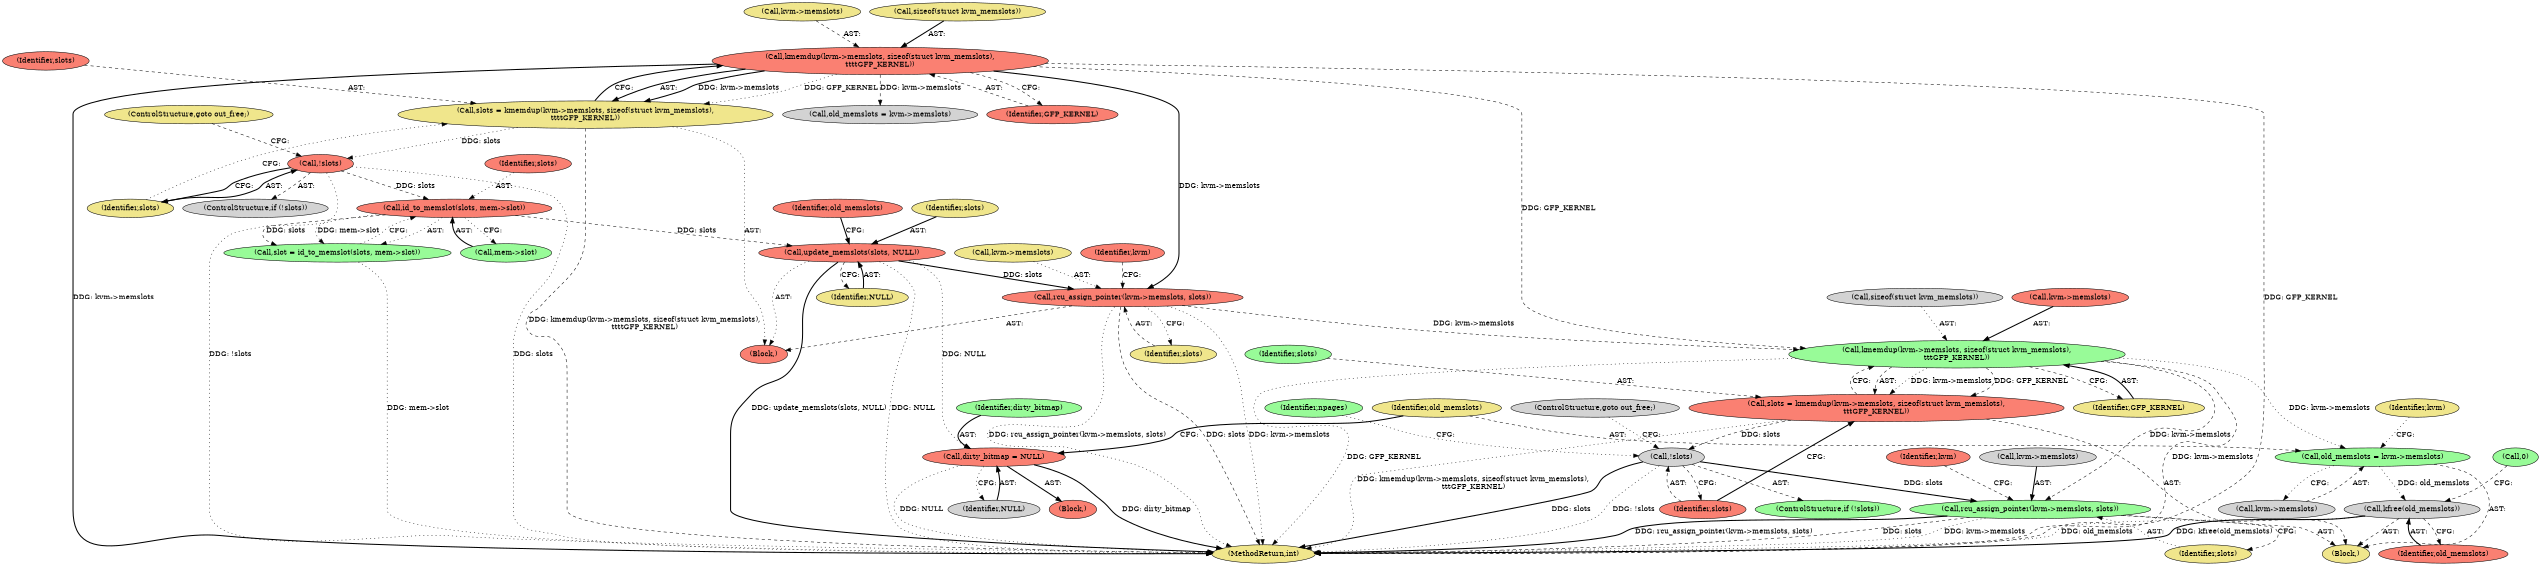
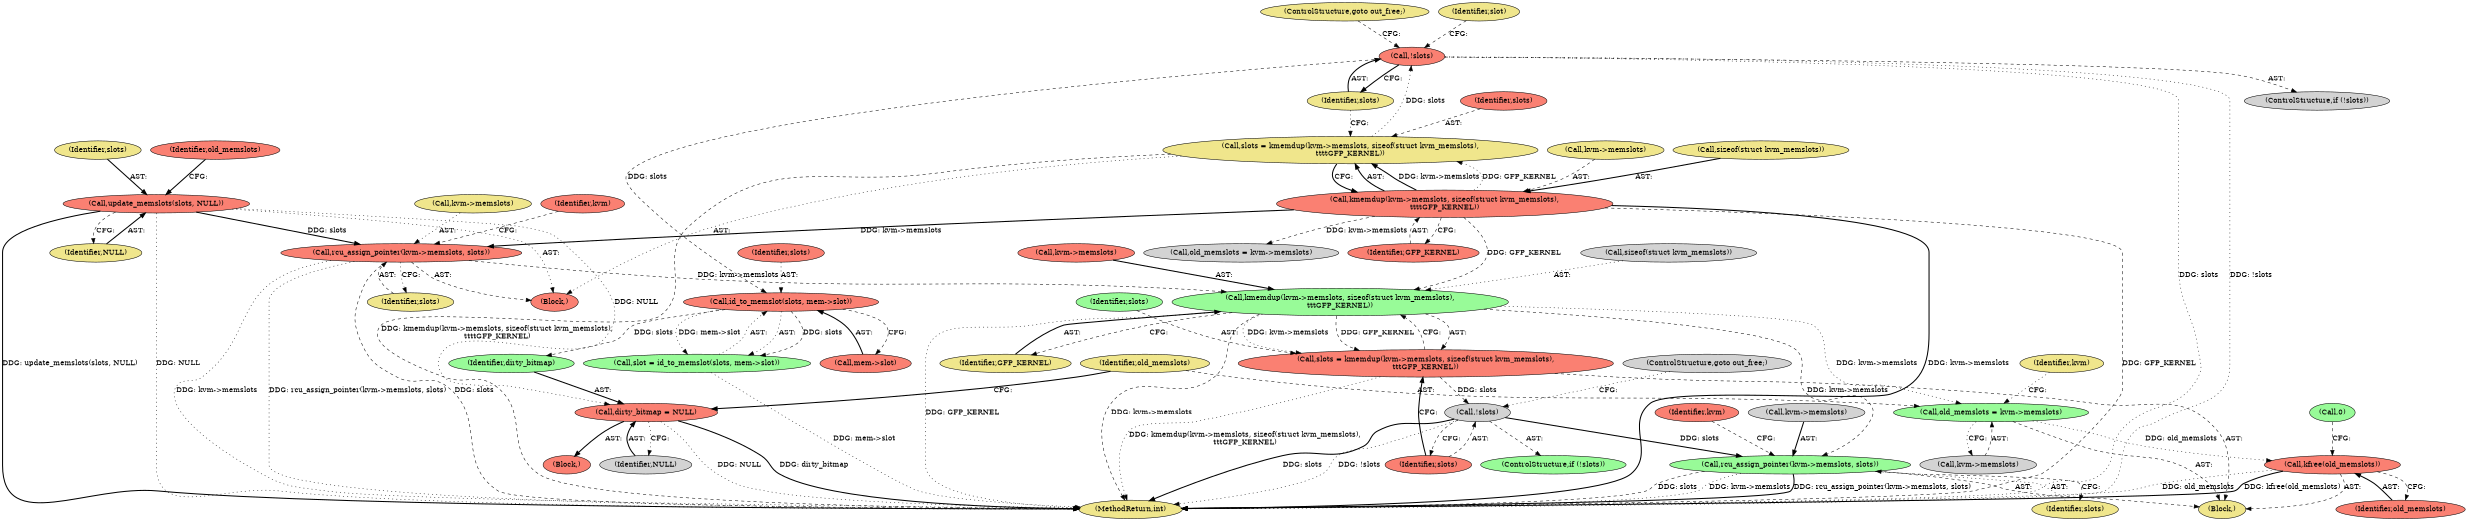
  digraph {
    node [fillcolor=salmon style=filled]
    edge [style=dashed]
    n1 [label="(Call,update_memslots(slots, NULL))"]
    n2 [label="(Call,rcu_assign_pointer(kvm->memslots, slots))"]
    n3 [label="(Call,dirty_bitmap = NULL)"]
    n4 [fillcolor=khaki label="(MethodReturn,int)"]
    n5 [fillcolor=khaki label="(Identifier,NULL)"]
    n6 [label="(Block,)"]
    n7 [fillcolor=palegreen label="(Call,kmemdup(kvm->memslots, sizeof(struct kvm_memslots),\n\t\t\tGFP_KERNEL))"]
    n8 [fillcolor=khaki label="(Identifier,slots)"]
    n9 [fillcolor=lightgrey label="(Identifier,NULL)"]
    n10 [label="(Block,)"]
    n11 [label="(Call,id_to_memslot(slots, mem->slot))"]
-   n12 [fillcolor=palegreen label="(Call,mem->slot)"]
+   n12 [label="(Call,mem->slot)"]
    n13 [fillcolor=palegreen label="(Call,slot = id_to_memslot(slots, mem->slot))"]
    n14 [label="(Call,!slots)"]
    n15 [fillcolor=khaki label="(Identifier,slots)"]
    n16 [fillcolor=lightgrey label="(ControlStructure,if (!slots))"]
    n17 [fillcolor=khaki label="(Call,slots = kmemdup(kvm->memslots, sizeof(struct kvm_memslots),\n\t\t\t\tGFP_KERNEL))"]
    n18 [label="(Call,kmemdup(kvm->memslots, sizeof(struct kvm_memslots),\n\t\t\t\tGFP_KERNEL))"]
    n19 [fillcolor=lightgrey label="(Call,old_memslots = kvm->memslots)"]
    n20 [label="(Identifier,GFP_KERNEL)"]
    n21 [label="(Call,slots = kmemdup(kvm->memslots, sizeof(struct kvm_memslots),\n\t\t\tGFP_KERNEL))"]
    n22 [fillcolor=palegreen label="(Call,rcu_assign_pointer(kvm->memslots, slots))"]
    n23 [fillcolor=palegreen label="(Call,old_memslots = kvm->memslots)"]
    n24 [fillcolor=khaki label="(Identifier,GFP_KERNEL)"]
    n25 [fillcolor=lightgrey label="(Call,!slots)"]
    n26 [fillcolor=khaki label="(Block,)"]
    n27 [fillcolor=khaki label="(Identifier,slots)"]
-   n28 [fillcolor=lightgrey label="(Call,kfree(old_memslots))"]
+   n28 [label="(Call,kfree(old_memslots))"]
    n29 [fillcolor=lightgrey label="(Call,kvm->memslots)"]
    n30 [label="(Identifier,slots)"]
    n31 [fillcolor=palegreen label="(ControlStructure,if (!slots))"]
    n32 [label="(Identifier,old_memslots)"]
    n33 [fillcolor=lightgrey label="(Call,kvm->memslots)"]
-   n34 [fillcolor=palegreen label="(Identifier,npages)"]
    n35 [fillcolor=khaki label="(Call,kvm->memslots)"]
    n36 [fillcolor=lightgrey label="(Call,sizeof(struct kvm_memslots))"]
    n37 [fillcolor=khaki label="(ControlStructure,goto out_free;)"]
    n38 [label="(Identifier,kvm)"]
    n39 [fillcolor=palegreen label="(Identifier,slots)"]
    n40 [fillcolor=khaki label="(Call,kvm->memslots)"]
    n41 [fillcolor=palegreen label="(Identifier,dirty_bitmap)"]
    n42 [label="(Identifier,slots)"]
    n43 [label="(Identifier,kvm)"]
    n44 [label="(Identifier,old_memslots)"]
+   n45 [fillcolor=khaki label="(Identifier,slot)"]
    n46 [fillcolor=khaki label="(Call,sizeof(struct kvm_memslots))"]
    n47 [label="(Identifier,slots)"]
    n48 [label="(Call,kvm->memslots)"]
    n49 [fillcolor=lightgrey label="(ControlStructure,goto out_free;)"]
    n50 [fillcolor=khaki label="(Identifier,kvm)"]
    n51 [fillcolor=palegreen label="(Call,0)"]
    n52 [fillcolor=khaki label="(Identifier,old_memslots)"]
    n53 [fillcolor=khaki label="(Identifier,slots)"]
    n1 -> n2 [label="DDG: slots" style=bold]
    n1 -> n3 [label="DDG: NULL" style=dotted]
    n1 -> n4 [label="DDG: NULL" style=dotted]
    n1 -> n4 [label="DDG: update_memslots(slots, NULL)" style=bold]
    n1 -> n5 [label="CFG: "]
    n1 -> n6 [label="AST: " style=dotted]
    n2 -> n4 [label="DDG: rcu_assign_pointer(kvm->memslots, slots)" style=dotted]
    n2 -> n4 [label="DDG: slots"]
    n2 -> n4 [label="DDG: kvm->memslots" style=dotted]
    n2 -> n6 [label="AST: "]
    n2 -> n7 [label="DDG: kvm->memslots"]
    n2 -> n8 [label="CFG: " style=dotted]
    n3 -> n4 [label="DDG: NULL" style=dotted]
    n3 -> n4 [label="DDG: dirty_bitmap" style=bold]
    n3 -> n9 [label="CFG: " style=dotted]
    n3 -> n10 [label="AST: " style=bold]
    n5 -> n1 [label="AST: " style=bold]
    n7 -> n4 [label="DDG: kvm->memslots"]
    n7 -> n4 [label="DDG: GFP_KERNEL" style=dotted]
    n7 -> n21 [label="AST: "]
    n7 -> n21 [label="DDG: kvm->memslots" style=dotted]
    n7 -> n21 [label="DDG: GFP_KERNEL"]
    n7 -> n22 [label="DDG: kvm->memslots"]
    n7 -> n23 [label="DDG: kvm->memslots" style=dotted]
    n7 -> n24 [label="CFG: "]
    n8 -> n2 [label="AST: "]
    n9 -> n3 [label="AST: " style=bold]
-   n11 -> n1 [label="DDG: slots"]
-   n11 -> n12 [label="CFG: " style=dotted]
+   n11 -> n41 [label="DDG: slots"]
+   n11 -> n12 [label="CFG: "]
    n11 -> n13 [label="AST: " style=dotted]
    n11 -> n13 [label="DDG: slots"]
    n11 -> n13 [label="DDG: mem->slot" style=dotted]
    n12 -> n11 [label="AST: " style=bold]
    n13 -> n4 [label="DDG: mem->slot" style=dotted]
-   n13 -> n11 [label="CFG: " style=dotted]
+   n13 -> n11 [label="AST: " style=dotted]
    n14 -> n4 [label="DDG: slots" style=dotted]
    n14 -> n4 [label="DDG: !slots" style=dotted]
    n14 -> n11 [label="DDG: slots"]
    n14 -> n15 [label="CFG: " style=bold]
    n14 -> n16 [label="AST: "]
    n15 -> n14 [label="AST: " style=bold]
    n15 -> n17 [label="CFG: " style=dotted]
    n17 -> n4 [label="DDG: kmemdup(kvm->memslots, sizeof(struct kvm_memslots),\n\t\t\t\tGFP_KERNEL)"]
    n17 -> n6 [label="AST: " style=dotted]
    n17 -> n14 [label="DDG: slots" style=dotted]
    n17 -> n18 [label="CFG: " style=bold]
    n18 -> n2 [label="DDG: kvm->memslots" style=bold]
    n18 -> n4 [label="DDG: kvm->memslots" style=bold]
    n18 -> n4 [label="DDG: GFP_KERNEL"]
    n18 -> n7 [label="DDG: GFP_KERNEL"]
    n18 -> n17 [label="AST: " style=bold]
    n18 -> n17 [label="DDG: kvm->memslots" style=bold]
    n18 -> n17 [label="DDG: GFP_KERNEL" style=dotted]
    n18 -> n19 [label="DDG: kvm->memslots"]
    n18 -> n20 [label="CFG: "]
    n20 -> n18 [label="AST: "]
    n21 -> n4 [label="DDG: kmemdup(kvm->memslots, sizeof(struct kvm_memslots),\n\t\t\tGFP_KERNEL)" style=dotted]
    n21 -> n7 [label="CFG: "]
    n21 -> n25 [label="DDG: slots"]
    n21 -> n26 [label="AST: "]
    n22 -> n4 [label="DDG: slots"]
    n22 -> n4 [label="DDG: kvm->memslots" style=dotted]
    n22 -> n4 [label="DDG: rcu_assign_pointer(kvm->memslots, slots)" style=bold]
    n22 -> n26 [label="AST: "]
    n22 -> n27 [label="CFG: "]
    n23 -> n26 [label="AST: "]
    n23 -> n28 [label="DDG: old_memslots" style=dotted]
    n23 -> n29 [label="CFG: " style=dotted]
    n24 -> n7 [label="AST: " style=bold]
    n25 -> n4 [label="DDG: slots" style=bold]
    n25 -> n4 [label="DDG: !slots" style=dotted]
    n25 -> n22 [label="DDG: slots" style=bold]
    n25 -> n30 [label="CFG: "]
    n25 -> n31 [label="AST: "]
    n27 -> n22 [label="AST: " style=dotted]
    n28 -> n4 [label="DDG: old_memslots" style=dotted]
    n28 -> n4 [label="DDG: kfree(old_memslots)" style=bold]
    n28 -> n26 [label="AST: "]
    n28 -> n32 [label="CFG: "]
    n29 -> n23 [label="AST: "]
    n30 -> n21 [label="CFG: " style=bold]
    n30 -> n25 [label="AST: "]
    n32 -> n28 [label="AST: " style=bold]
    n33 -> n22 [label="AST: " style=bold]
-   n34 -> n25 [label="CFG: " style=dotted]
    n35 -> n2 [label="AST: " style=dotted]
    n36 -> n7 [label="AST: " style=dotted]
    n37 -> n14 [label="CFG: "]
    n38 -> n22 [label="CFG: "]
    n39 -> n21 [label="AST: "]
    n40 -> n18 [label="AST: "]
    n41 -> n3 [label="AST: " style=bold]
    n42 -> n17 [label="AST: "]
    n43 -> n2 [label="CFG: "]
    n44 -> n1 [label="CFG: " style=bold]
+   n45 -> n14 [label="CFG: "]
    n46 -> n18 [label="AST: " style=bold]
    n47 -> n11 [label="AST: " style=dotted]
    n48 -> n7 [label="AST: " style=bold]
    n49 -> n25 [label="CFG: " style=dotted]
    n50 -> n23 [label="CFG: " style=dotted]
    n51 -> n28 [label="CFG: "]
    n52 -> n3 [label="CFG: " style=bold]
    n52 -> n23 [label="AST: "]
    n53 -> n1 [label="AST: " style=bold]
  }
